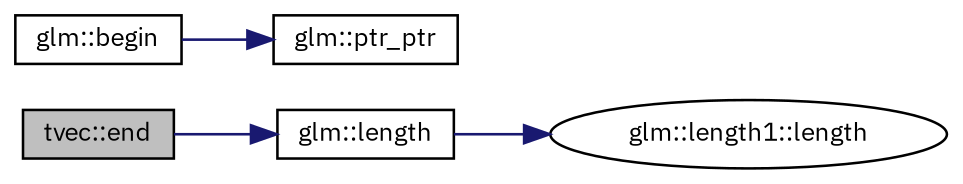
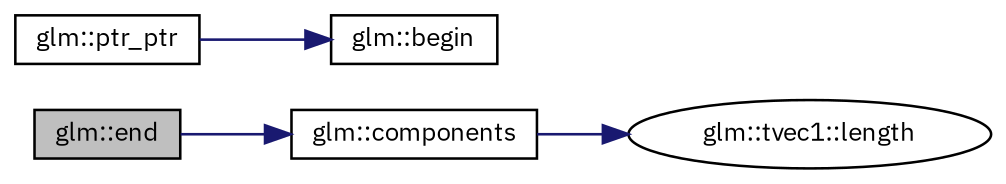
  digraph {
    fontname="IBM Plex Sans"
    rankdir=LR
    node [color=black fillcolor=white fontname="IBM Plex Sans" fontsize=10 shape=box style=filled]
    edge [color=midnightblue fontname="IBM Plex Sans" fontsize=10 labelfontname=Helvetica labelfontsize=10 style=solid]
-   n1 [fillcolor=grey75 fontcolor=black height=0.2 label="tvec::end" width=0.4]
-   n2 [height=0.2 label="glm::length" width=0.4]
+   n1 [fillcolor=grey75 fontcolor=black height=0.2 label="glm::end" width=0.4]
+   n2 [height=0.2 label="glm::components" width=0.4]
    n3 [height=0.2 label="glm::begin" width=0.4]
    n4 [height=0.2 label="glm::ptr_ptr" width=0.4]
-   n5 [height=0.2 label="glm::length1::length" shape=ellipse width=0.4]
+   n5 [height=0.2 label="glm::tvec1::length" shape=ellipse width=0.4]
    n1 -> n2
    n2 -> n5
-   n3 -> n4
+   n4 -> n3
  }
